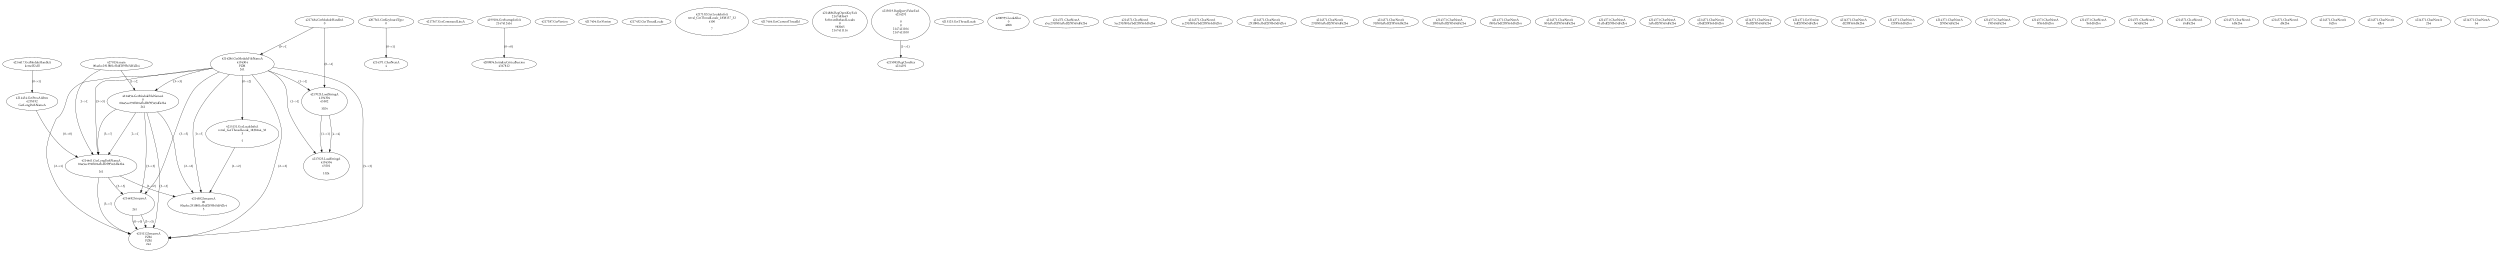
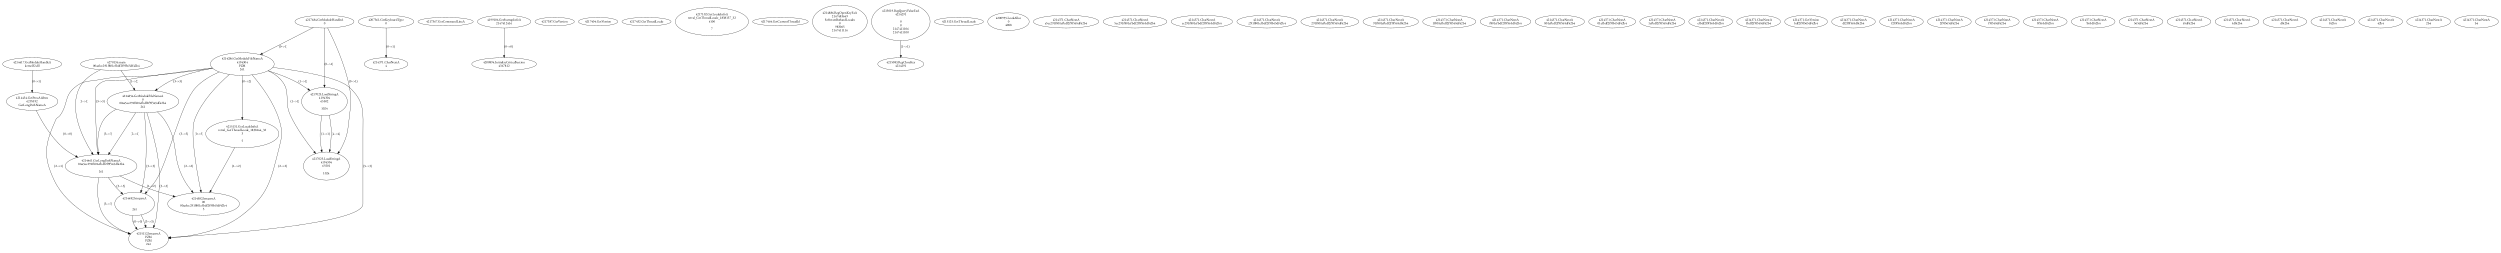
  digraph {
    fontname="EB Garamond"
    node [fontname="EB Garamond"]
    edge [fontname="EB Garamond"]
    n1 [label="4270136.main\n00aa5ec291f801efbdf2f9f565df42b4"]
    n2 [label="4214856.GetModuleFileNameA\n0\n00aa5ec291f801efbdf2f9f565df42b4\n261"]
    n3 [label="4214461.GetLongPathNameA\n00aa5ec291f801efbdf2f9f565df42b4\n\n261"]
    n4 [label="4214582.lstrcpynA\n00\n00aa5ec291f801efbdf2f9f565df42b4\n3"]
    n5 [label="4214482.lstrcpynA\n\n\n261"]
    n6 [label="4215112.lstrcpynA\nPZM\nPZM\n261"]
    n7 [label="4217684.GetModuleHandleA\n0"]
    n8 [label="4214286.GetModuleFileNameA\n4194304\nPZM\n261"]
    n9 [label="4217025.LoadStringA\n4194304\n65502\n\n1024"]
    n10 [label="4217025.LoadStringA\n4194304\n65501\n\n1024"]
    n11 [label="4215131.GetLocaleInfoA\nretval_GetThreadLocale_1838164_32\n3\n\n5"]
    n12 [label="4207361.GetKeyboardType\n0"]
    n13 [label="4214371.CharNextA\n4"]
    n14 [label="4217367.GetCommandLineA\n"]
    n15 [label="4199106.GetStartupInfoA\n2147412416"]
    n16 [label="4200894.InitializeCriticalSection\n4367812"]
    n17 [label="4217387.GetVersion\n"]
    n18 [label="4217404.GetVersion\n"]
    n19 [label="4217432.GetThreadLocale\n"]
    n20 [label="4217102.GetLocaleInfoA\nretval_GetThreadLocale_1838137_32\n4100\n\n7"]
    n21 [label="4217464.GetCurrentThreadId\n"]
    n22 [label="4214886.RegOpenKeyExA\n2147483649\nSoftware\Borland\Locales\n0\n983065\n2147411116"]
    n23 [label="4214417.GetModuleHandleA\nkernel32.dll"]
    n24 [label="4214434.GetProcAddress\n6295592\nGetLongPathNameA"]
    n25 [label="4215019.RegQueryValueExA\n4214291\n\n0\n0\n2147411106\n2147411100"]
    n26 [label="4215083.RegCloseKey\n4214291"]
    n27 [label="4215125.GetThreadLocale\n"]
    n28 [label="4200955.LocalAlloc\n0\n4088"]
    n29 [label="4214371.CharNextA\na5ec291f801efbdf2f9f565df42b4"]
    n30 [label="4214371.CharNextA\n5ec291f801efbdf2f9f565df42b4"]
    n31 [label="4214371.CharNextA\nec291f801efbdf2f9f565df42b4"]
    n32 [label="4214371.CharNextA\nc291f801efbdf2f9f565df42b4"]
    n33 [label="4214371.CharNextA\n291f801efbdf2f9f565df42b4"]
    n34 [label="4214371.CharNextA\n91f801efbdf2f9f565df42b4"]
    n35 [label="4214371.CharNextA\n1f801efbdf2f9f565df42b4"]
    n36 [label="4214371.CharNextA\nf801efbdf2f9f565df42b4"]
    n37 [label="4214371.CharNextA\n801efbdf2f9f565df42b4"]
    n38 [label="4214371.CharNextA\n01efbdf2f9f565df42b4"]
    n39 [label="4214371.CharNextA\n1efbdf2f9f565df42b4"]
    n40 [label="4214371.CharNextA\nefbdf2f9f565df42b4"]
    n41 [label="4214371.CharNextA\nfbdf2f9f565df42b4"]
    n42 [label="4214371.GetVersion\nbdf2f9f565df42b4"]
    n43 [label="4214371.CharNextA\ndf2f9f565df42b4"]
    n44 [label="4214371.CharNextA\nf2f9f565df42b4"]
    n45 [label="4214371.CharNextA\n2f9f565df42b4"]
    n46 [label="4214371.CharNextA\nf9f565df42b4"]
    n47 [label="4214371.CharNextA\n9f565df42b4"]
    n48 [label="4214371.CharNextA\nf565df42b4"]
    n49 [label="4214371.CharNextA\n565df42b4"]
    n50 [label="4214371.CharNextA\n65df42b4"]
    n51 [label="4214371.CharNextA\n5df42b4"]
    n52 [label="4214371.CharNextA\ndf42b4"]
    n53 [label="4214371.CharNextA\nf42b4"]
    n54 [label="4214371.CharNextA\n42b4"]
    n55 [label="4214371.CharNextA\n2b4"]
    n56 [label="4214371.CharNextA\nb4"]
    n1 -> n2 [label="(1-->2)"]
    n1 -> n3 [label="(1-->1)"]
    n2 -> n3 [label="(2-->1)"]
    n2 -> n3 [label="(3-->3)"]
    n2 -> n4 [label="(2-->2)"]
    n2 -> n5 [label="(3-->3)"]
    n2 -> n6 [label="(3-->3)"]
    n3 -> n4 [label="(1-->2)"]
    n3 -> n5 [label="(3-->3)"]
    n3 -> n6 [label="(3-->3)"]
    n5 -> n6 [label="(3-->3)"]
    n5 -> n6 [label="(0-->0)"]
    n7 -> n8 [label="(0-->1)"]
    n7 -> n9 [label="(0-->1)"]
+   n7 -> n10 [label="(0-->1)"]
    n8 -> n2 [label="(3-->3)"]
    n8 -> n3 [label="(3-->3)"]
    n8 -> n4 [label="(0-->3)"]
    n8 -> n5 [label="(3-->3)"]
    n8 -> n6 [label="(2-->1)"]
    n8 -> n6 [label="(2-->2)"]
    n8 -> n6 [label="(3-->3)"]
    n8 -> n9 [label="(1-->1)"]
    n8 -> n10 [label="(1-->1)"]
    n8 -> n11 [label="(0-->2)"]
    n9 -> n10 [label="(1-->1)"]
    n9 -> n10 [label="(4-->4)"]
    n11 -> n4 [label="(1-->2)"]
    n12 -> n13 [label="(0-->1)"]
    n15 -> n16 [label="(0-->0)"]
    n23 -> n24 [label="(0-->1)"]
    n24 -> n3 [label="(0-->0)"]
    n25 -> n26 [label="(1-->1)"]
  }
